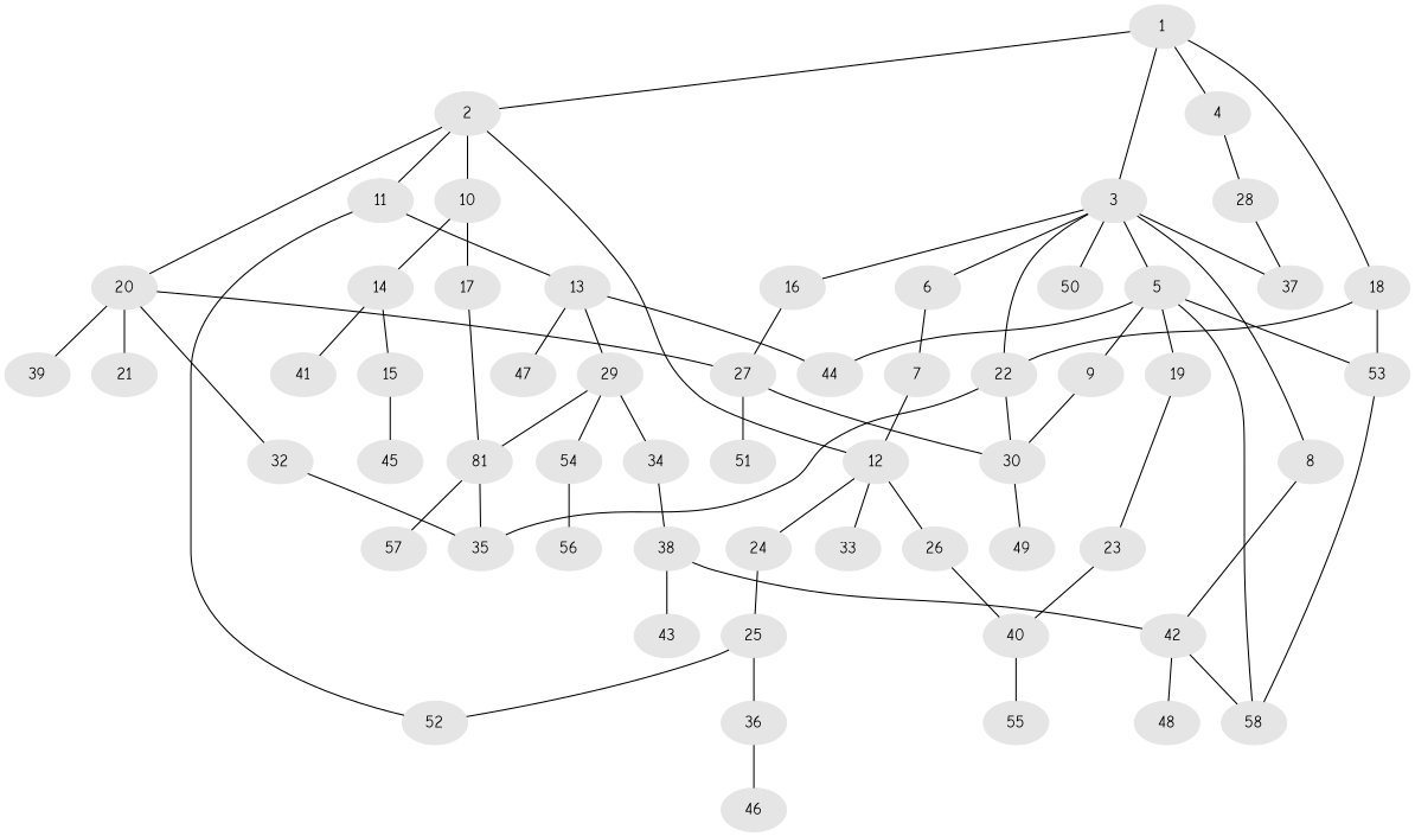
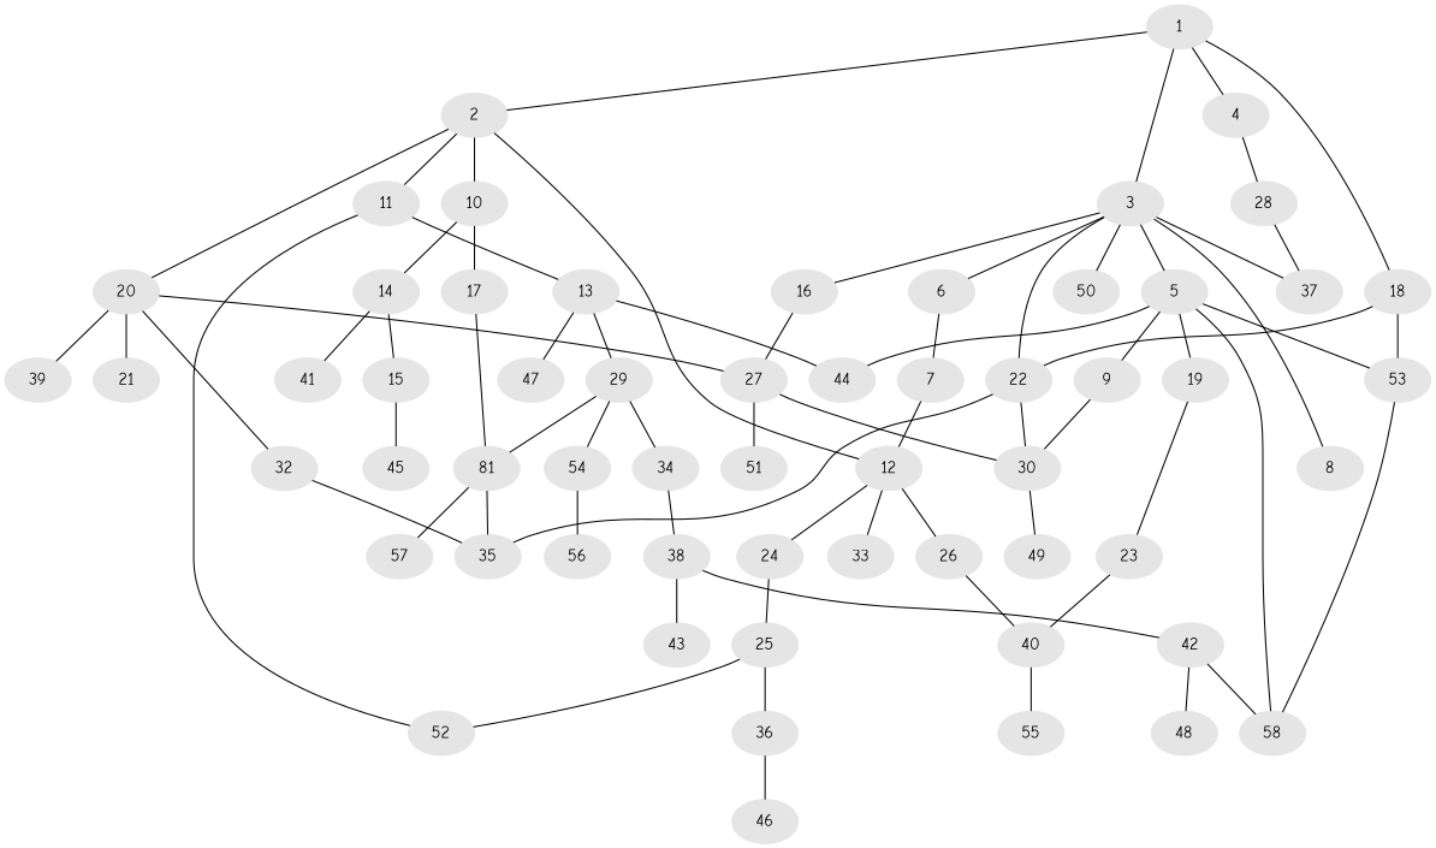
  graph {
    fontname="Comic Neue"
    node [color=gray90 fontname="Comic Neue" style=filled]
    edge [fontname="Comic Neue"]
    1
    2
    3
    4
    18
    10
    11
    12
    20
    5
    6
    8
    16
    22
    37
    50
    28
    53
    14
    17
    13
    52
    24
    26
    33
    27
    21
    32
    39
    9
    19
    44
    58
    7
    42
    30
    35
    23
    48
    49
    15
    41
    n43 [label=81]
    29
    47
    25
    40
    34
    54
    45
    51
    57
    55
    36
    46
    38
    56
    43
    1 -- 2
    1 -- 3
    1 -- 4
    1 -- 18
    2 -- 10
    2 -- 11
    2 -- 12
    2 -- 20
    3 -- 5
    3 -- 6
    3 -- 8
    3 -- 16
    3 -- 22
    3 -- 37
    3 -- 50
    4 -- 28
    18 -- 22
    18 -- 53
    10 -- 14
    10 -- 17
    11 -- 13
    11 -- 52
    12 -- 24
    12 -- 26
    12 -- 33
    20 -- 27
    20 -- 21
    20 -- 32
    20 -- 39
    5 -- 53
    5 -- 9
    5 -- 19
    5 -- 44
    5 -- 58
    6 -- 7
-   8 -- 42
    16 -- 27
    22 -- 30
    22 -- 35
    28 -- 37
    53 -- 58
    14 -- 15
    14 -- 41
    17 -- n43
    13 -- 44
    13 -- 29
    13 -- 47
    24 -- 25
    26 -- 40
    27 -- 30
    27 -- 51
    32 -- 35
    9 -- 30
    19 -- 23
    7 -- 12
    42 -- 58
    42 -- 48
    30 -- 49
    23 -- 40
    15 -- 45
    n43 -- 35
    n43 -- 57
    29 -- n43
    29 -- 34
    29 -- 54
    25 -- 52
    25 -- 36
    40 -- 55
    34 -- 38
    54 -- 56
    36 -- 46
    38 -- 42
    38 -- 43
  }
